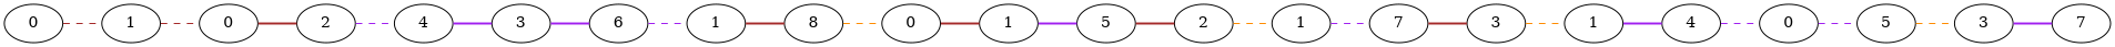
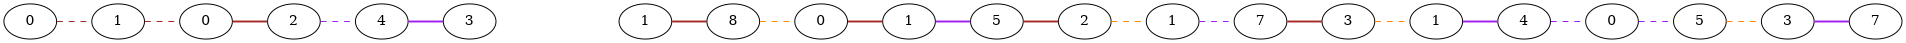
  graph {
    rankdir=LR
    edge [color=purple style=dashed]
    n1 [label=0]
    n2 [label=1]
    n3 [label=0]
    n4 [label=2]
    n5 [label=4]
    n6 [label=3]
-   n7 [label=6]
    n8 [label=1]
    n9 [label=8]
    n10 [label=0]
    n11 [label=1]
    n12 [label=5]
    n13 [label=2]
    n14 [label=1]
    n15 [label=7]
    n16 [label=3]
    n17 [label=1]
    n18 [label=4]
    n19 [label=0]
    n20 [label=5]
    n21 [label=3]
    n22 [label=7]
    n1 -- n2 [color=brown]
    n2 -- n3 [color=brown]
    n3 -- n4 [style=bold color=brown]
    n4 -- n5
    n5 -- n6 [style=bold]
-   n6 -- n7 [style=bold]
-   n7 -- n8
    n8 -- n9 [color=brown style=bold]
    n9 -- n10 [color=darkorange]
    n10 -- n11 [color=brown style=bold]
    n11 -- n12 [style=bold]
    n12 -- n13 [style=bold color=brown]
    n13 -- n14 [color=darkorange]
    n14 -- n15
    n15 -- n16 [style=bold color=brown]
    n16 -- n17 [color=darkorange]
    n17 -- n18 [style=bold]
    n18 -- n19
    n19 -- n20
    n20 -- n21 [color=darkorange]
    n21 -- n22 [style=bold]
  }
